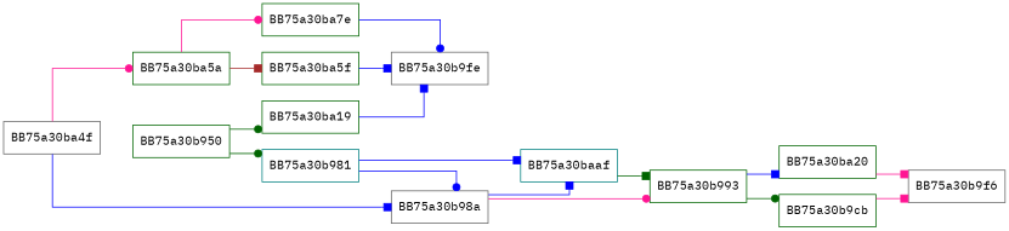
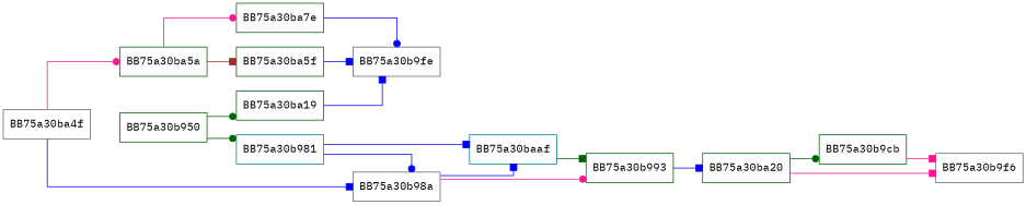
  digraph {
    fontname="IBM Plex Mono"
    rankdir=LR
    splines=ortho
    node [color=darkgreen fontname="IBM Plex Mono" shape=box]
    edge [arrowhead=box color=blue fontname="IBM Plex Mono"]
    BB75a30b950
    BB75a30ba19
    BB75a30b981 [color=teal]
    BB75a30b9fe [color=gray40]
    BB75a30b98a [color=gray40]
    BB75a30baaf [color=teal]
    BB75a30ba4f [color=gray40]
    BB75a30ba5a
    BB75a30b993
    BB75a30ba7e
    BB75a30ba5f
    BB75a30ba20
    BB75a30b9cb
    BB75a30b9f6 [color=gray40]
    BB75a30b950 -> BB75a30ba19 [arrowhead=dot color=darkgreen]
    BB75a30b950 -> BB75a30b981 [arrowhead=dot color=darkgreen]
    BB75a30ba19 -> BB75a30b9fe
    BB75a30b981 -> BB75a30b98a [arrowhead=dot]
    BB75a30b981 -> BB75a30baaf
    BB75a30b98a -> BB75a30baaf
    BB75a30b98a -> BB75a30b993 [arrowhead=dot color=deeppink]
    BB75a30baaf -> BB75a30b993 [color=darkgreen]
    BB75a30ba4f -> BB75a30b98a
    BB75a30ba4f -> BB75a30ba5a [arrowhead=dot color=deeppink]
    BB75a30ba5a -> BB75a30ba7e [arrowhead=dot color=deeppink]
    BB75a30ba5a -> BB75a30ba5f [color=brown]
    BB75a30b993 -> BB75a30ba20
-   BB75a30b993 -> BB75a30b9cb [arrowhead=dot color=darkgreen]
+   BB75a30ba20 -> BB75a30b9cb [arrowhead=dot color=darkgreen]
    BB75a30ba7e -> BB75a30b9fe [arrowhead=dot]
    BB75a30ba5f -> BB75a30b9fe
    BB75a30ba20 -> BB75a30b9f6 [color=deeppink]
    BB75a30b9cb -> BB75a30b9f6 [color=deeppink]
  }
